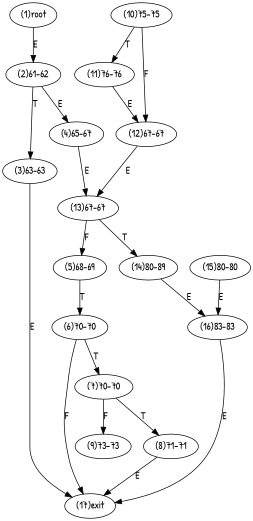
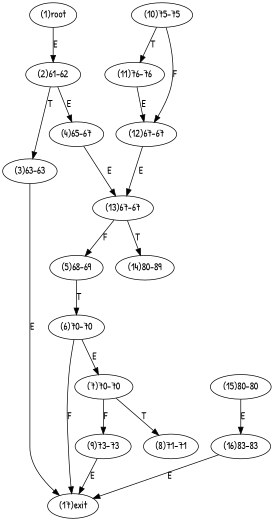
  digraph {
    fontname="Patrick Hand"
    node [fontname="Patrick Hand"]
    edge [fontname="Patrick Hand"]
    n1 [label="(1)root"]
    n2 [label="(2)61-62"]
    n3 [label="(3)63-63"]
    n4 [label="(4)65-67"]
    n5 [label="(17)exit"]
    n6 [label="(13)67-67"]
    n7 [label="(5)68-69"]
    n8 [label="(14)80-89"]
    n9 [label="(6)70-70"]
    n10 [label="(7)70-70"]
    n11 [label="(10)75-75"]
    n12 [label="(11)76-76"]
    n13 [label="(12)67-67"]
    n14 [label="(9)73-73"]
    n15 [label="(8)71-71"]
    n16 [label="(16)83-83"]
    n17 [label="(15)80-80"]
    n1 -> n2 [label=E]
    n2 -> n3 [label=T]
    n2 -> n4 [label=E]
    n3 -> n5 [label=E]
    n4 -> n6 [label=E]
    n6 -> n7 [label=F]
    n6 -> n8 [label=T]
    n7 -> n9 [label=T]
-   n8 -> n16 [label=E]
    n9 -> n5 [label=F]
-   n9 -> n10 [label=T]
+   n9 -> n10 [label=E]
    n10 -> n14 [label=F]
    n10 -> n15 [label=T]
    n11 -> n12 [label=T]
    n11 -> n13 [label=F]
    n12 -> n13 [label=E]
    n13 -> n6 [label=E]
-   n15 -> n5 [label=E]
+   n14 -> n5 [label=E]
    n16 -> n5 [label=E]
    n17 -> n16 [label=E]
  }
